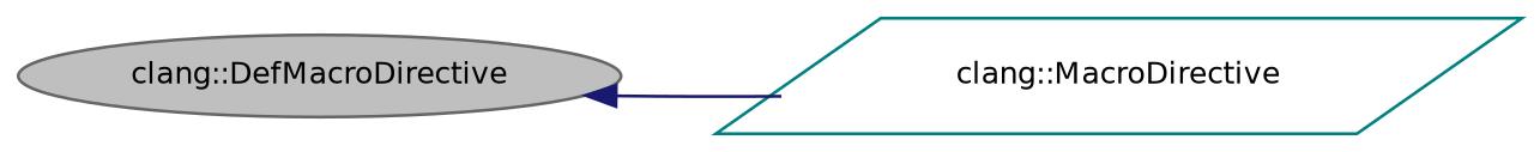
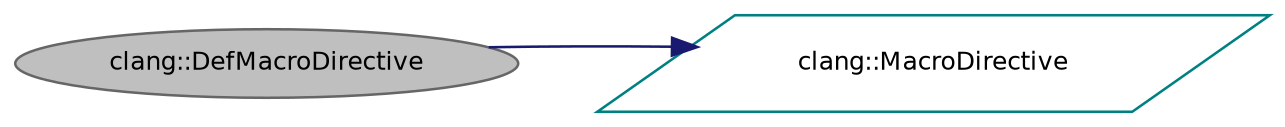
  digraph {
    rankdir=LR
    node [fontname=Helvetica fontsize=10]
    n1 [color=gray40 fillcolor=grey75 fontcolor=black height=0.2 label="clang::DefMacroDirective" shape=ellipse style=filled width=0.4]
    n2 [color=teal height=0.2 label="clang::MacroDirective" shape=parallelogram width=0.4]
-   n1 -> n2 [color=midnightblue dir=back fontname=Helvetica fontsize=10 labelfontname=Helvetica labelfontsize=10 style=solid]
+   n2 -> n1 [color=midnightblue dir=back fontname=Helvetica fontsize=10 labelfontname=Helvetica labelfontsize=10 style=solid]
  }
